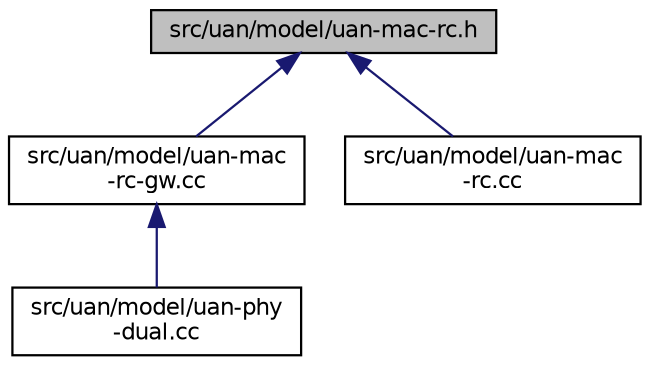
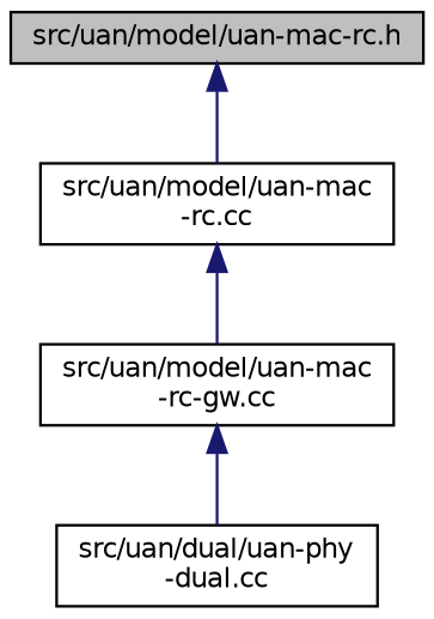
  digraph {
    node [color=black fillcolor=white fontname=Helvetica fontsize=10 shape=record style=filled]
    edge [color=midnightblue dir=back fontname=Helvetica fontsize=10 labelfontname=Helvetica labelfontsize=10 style=solid]
    n1 [fillcolor=grey75 fontcolor=black height=0.2 label="src/uan/model/uan-mac-rc.h" width=0.4]
    n2 [height=0.2 label="src/uan/model/uan-mac\l-rc-gw.cc" width=0.4]
    n3 [height=0.2 label="src/uan/model/uan-mac\l-rc.cc" width=0.4]
-   n4 [height=0.2 label="src/uan/model/uan-phy\l-dual.cc" width=0.4]
-   n1 -> n2
+   n4 [height=0.2 label="src/uan/dual/uan-phy\l-dual.cc" width=0.4]
+   n3 -> n2
    n1 -> n3
    n2 -> n4
  }
